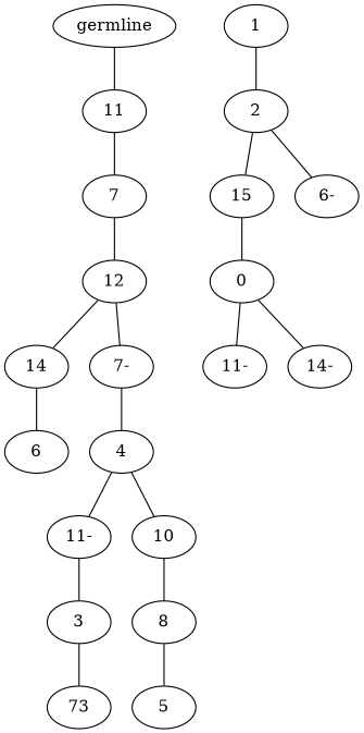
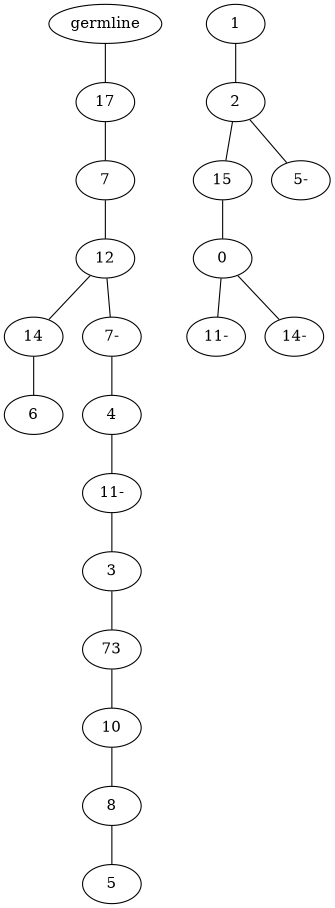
  graph {
    n1 [label=germline]
-   n2 [label=11]
+   n2 [label=17]
    n3 [label=7]
    n4 [label=12]
    n5 [label=14]
    n6 [label="7-"]
    n7 [label=6]
    n8 [label=4]
    n9 [label=1]
    n10 [label=2]
    n11 [label=15]
-   n12 [label="6-"]
+   n12 [label="5-"]
    n13 [label=0]
    n14 [label="11-"]
    n15 [label="14-"]
    n16 [label="11-"]
    n17 [label=3]
    n18 [label=73]
    n19 [label=10]
    n20 [label=8]
    n21 [label=5]
    n1 -- n2
    n2 -- n3
    n3 -- n4
    n4 -- n5
    n4 -- n6
    n5 -- n7
    n6 -- n8
    n8 -- n16
    n9 -- n10
    n10 -- n11
    n10 -- n12
    n11 -- n13
    n13 -- n14
    n13 -- n15
    n16 -- n17
    n17 -- n18
-   n8 -- n19
+   n18 -- n19
    n19 -- n20
    n20 -- n21
  }
